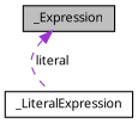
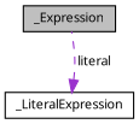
  digraph {
    fontname="Noto Sans"
    node [color=black fontname="Noto Sans" fontsize=10 shape=record style=filled]
    n1 [fillcolor=grey75 fontcolor=black height=0.2 label=_Expression width=0.4]
    n2 [fillcolor=white height=0.2 label=_LiteralExpression width=0.4]
-   n1 -> n2 [color=darkorchid3 dir=back fontname="Noto Sans" fontsize=10 label=" literal" labelfontname=Helvetica labelfontsize=10 style=dashed]
+   n2 -> n1 [color=darkorchid3 dir=back fontname="Noto Sans" fontsize=10 label=" literal" labelfontname=Helvetica labelfontsize=10 style=dashed]
  }
